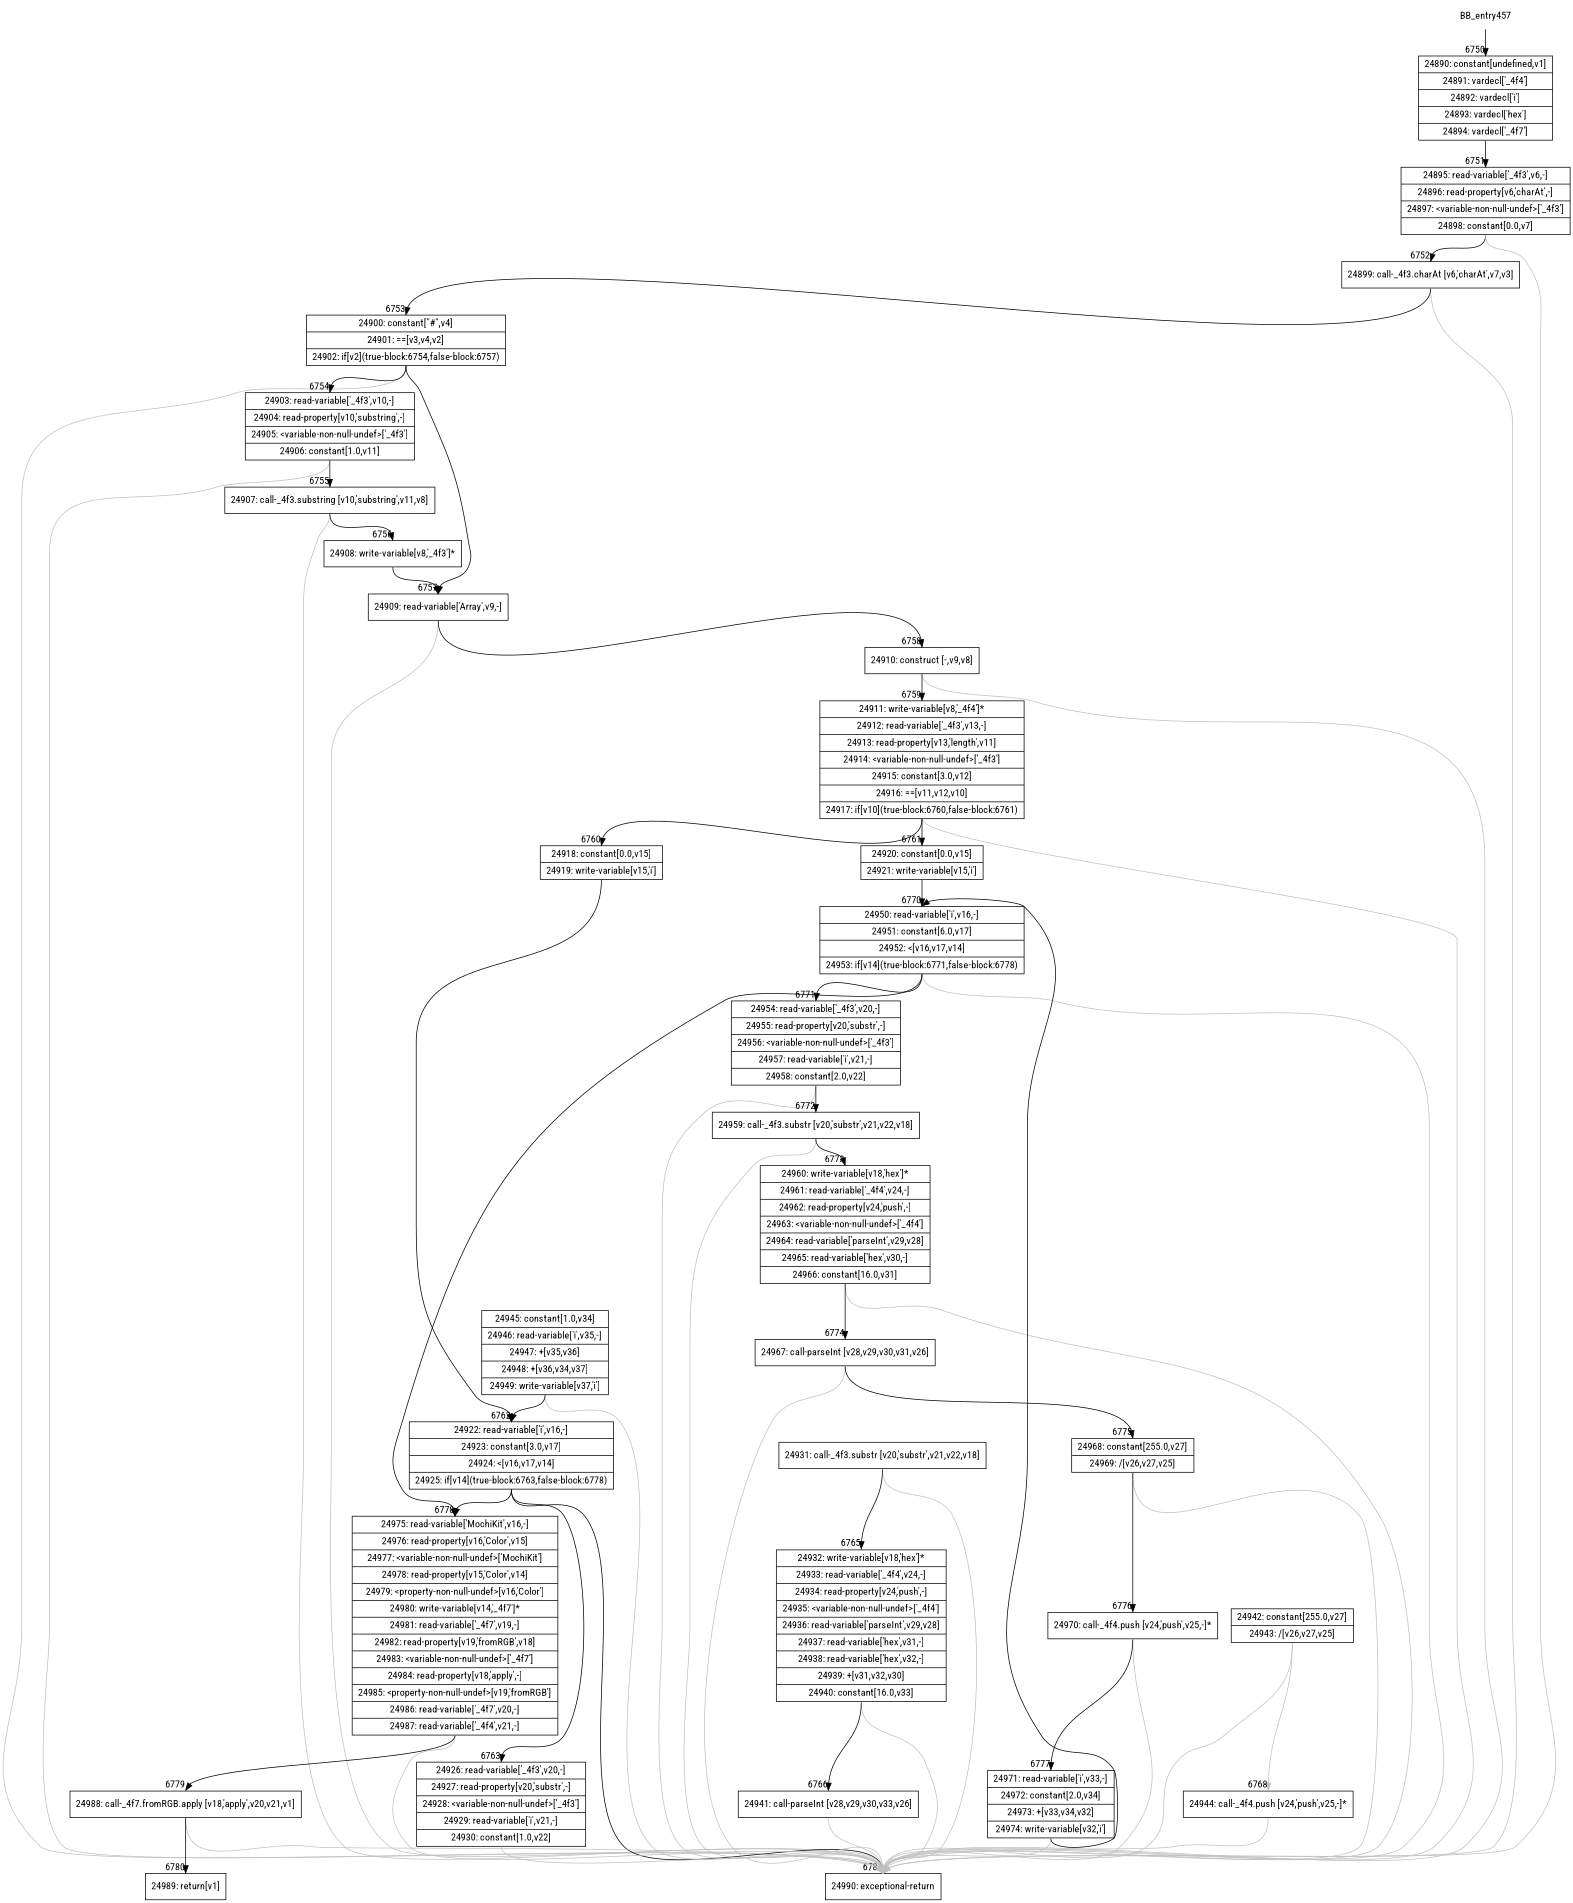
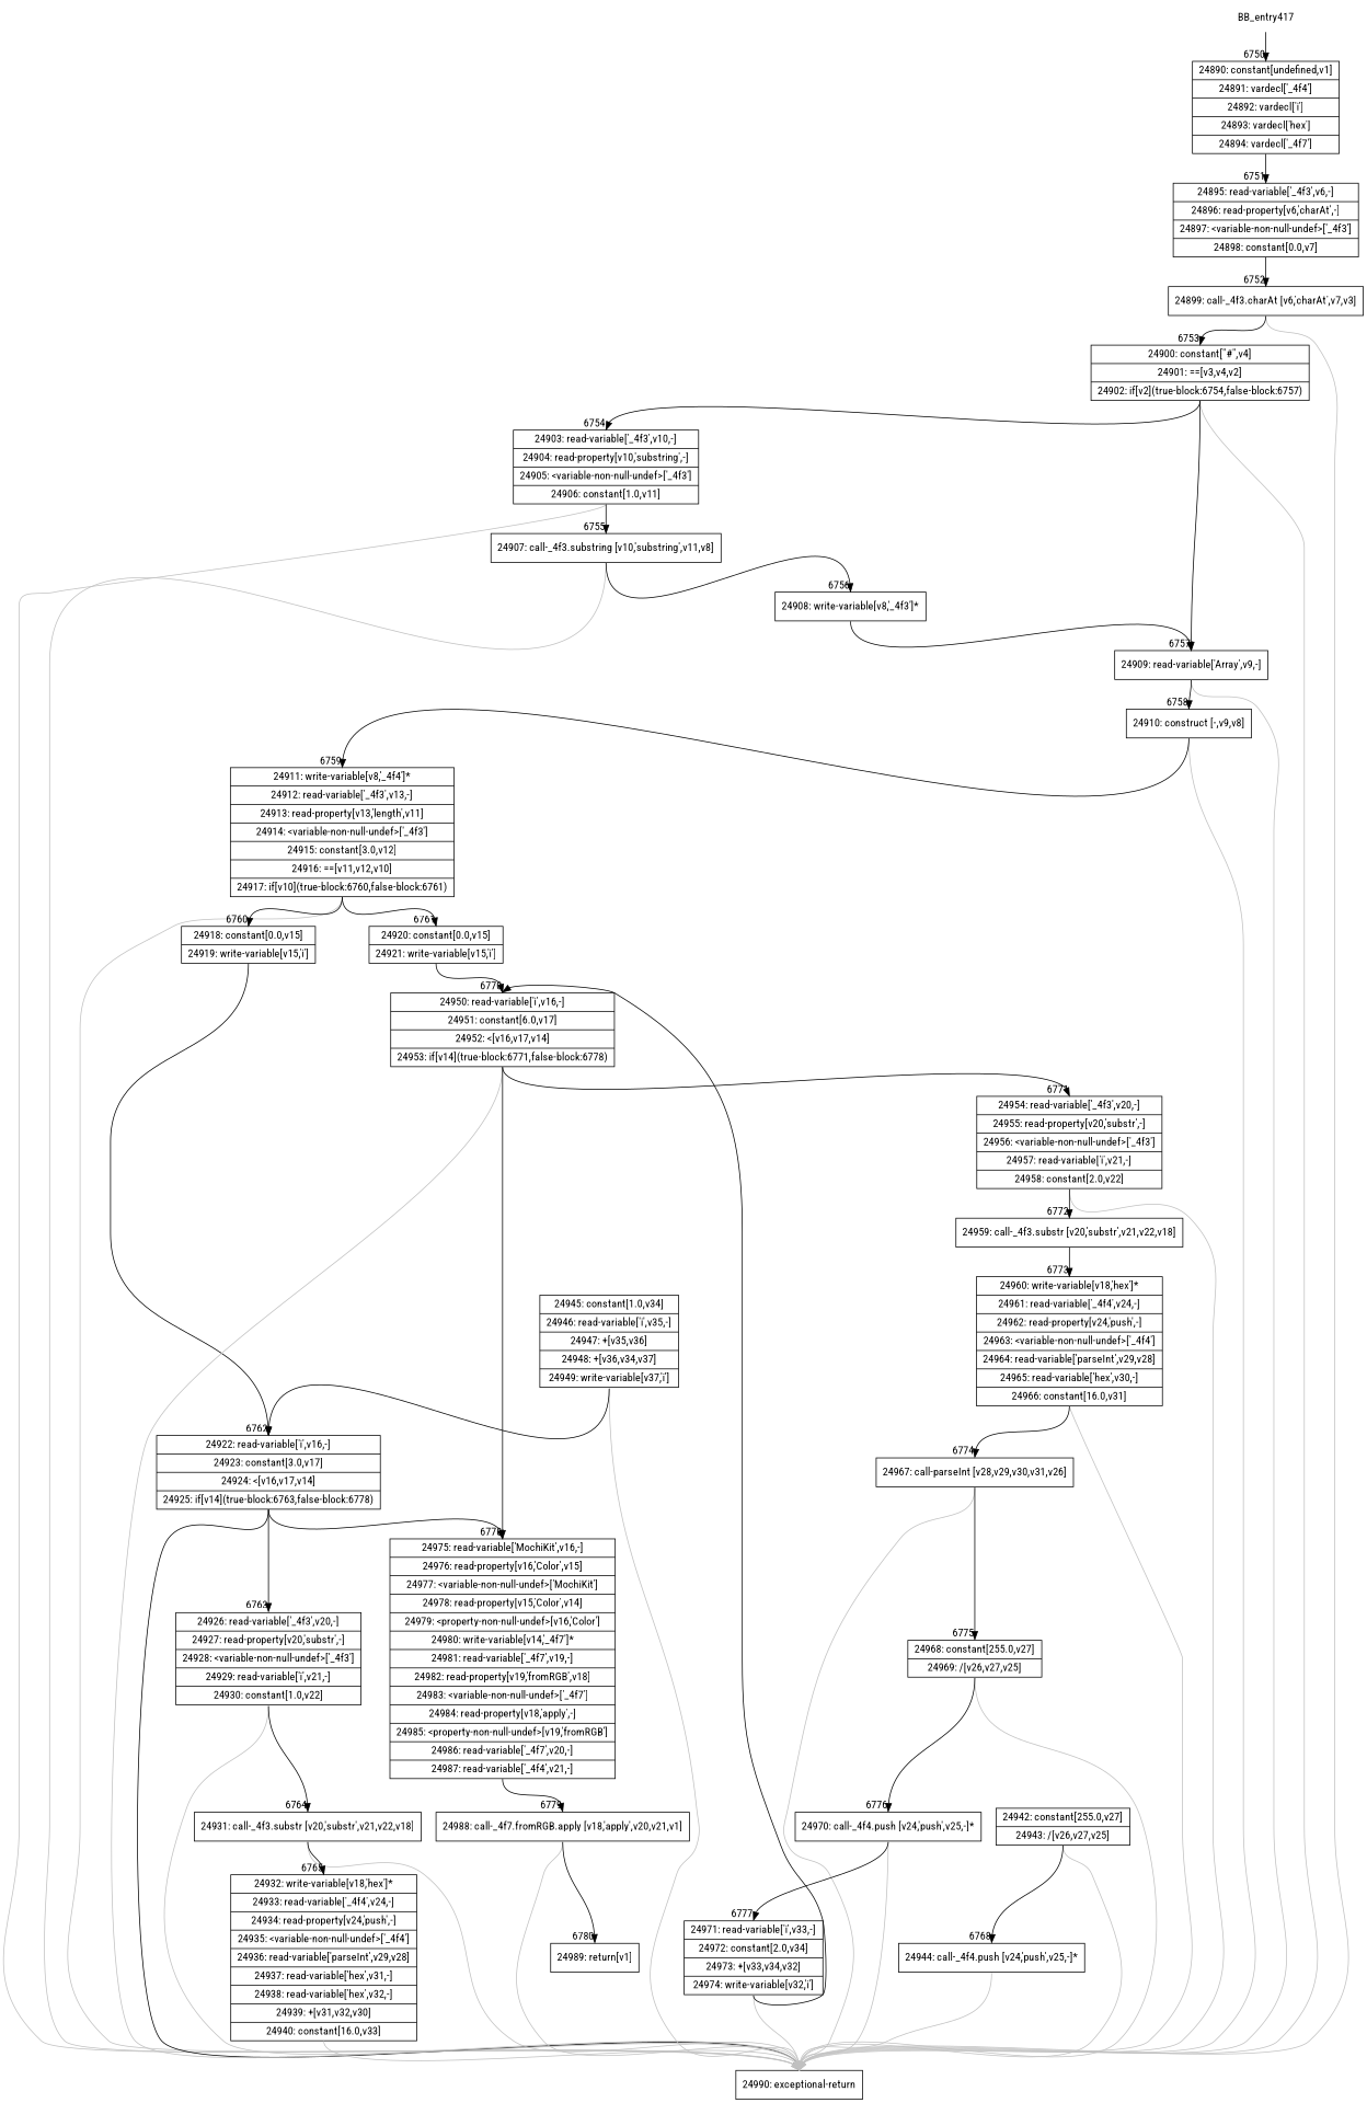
  digraph {
    fontname="Roboto Condensed"
    rankdir=TD
    node [fontname="Roboto Condensed" shape=record]
    edge [fontname="Roboto Condensed" headport=n tailport=s]
-   BB_entry457 [shape=none]
+   BB_entry457 [shape=none label=BB_entry417]
    n2 [label="{24890: constant[undefined,v1]|24891: vardecl['_4f4']|24892: vardecl['i']|24893: vardecl['hex']|24894: vardecl['_4f7']}"]
    n3 [label="{24895: read-variable['_4f3',v6,-]|24896: read-property[v6,'charAt',-]|24897: \<variable-non-null-undef\>['_4f3']|24898: constant[0.0,v7]}"]
    n4 [label="{24899: call-_4f3.charAt [v6,'charAt',v7,v3]}"]
    n5 [label="{24990: exceptional-return}"]
    n6 [label="{24900: constant[\"#\",v4]|24901: ==[v3,v4,v2]|24902: if[v2](true-block:6754,false-block:6757)}"]
    n7 [label="{24903: read-variable['_4f3',v10,-]|24904: read-property[v10,'substring',-]|24905: \<variable-non-null-undef\>['_4f3']|24906: constant[1.0,v11]}"]
    n8 [label="{24909: read-variable['Array',v9,-]}"]
    n9 [label="{24907: call-_4f3.substring [v10,'substring',v11,v8]}"]
    n10 [label="{24910: construct [-,v9,v8]}"]
    n11 [label="{24908: write-variable[v8,'_4f3']*}"]
    n12 [label="{24911: write-variable[v8,'_4f4']*|24912: read-variable['_4f3',v13,-]|24913: read-property[v13,'length',v11]|24914: \<variable-non-null-undef\>['_4f3']|24915: constant[3.0,v12]|24916: ==[v11,v12,v10]|24917: if[v10](true-block:6760,false-block:6761)}"]
    n13 [label="{24918: constant[0.0,v15]|24919: write-variable[v15,'i']}"]
    n14 [label="{24920: constant[0.0,v15]|24921: write-variable[v15,'i']}"]
    n15 [label="{24922: read-variable['i',v16,-]|24923: constant[3.0,v17]|24924: \<[v16,v17,v14]|24925: if[v14](true-block:6763,false-block:6778)}"]
    n16 [label="{24950: read-variable['i',v16,-]|24951: constant[6.0,v17]|24952: \<[v16,v17,v14]|24953: if[v14](true-block:6771,false-block:6778)}"]
    n17 [label="{24926: read-variable['_4f3',v20,-]|24927: read-property[v20,'substr',-]|24928: \<variable-non-null-undef\>['_4f3']|24929: read-variable['i',v21,-]|24930: constant[1.0,v22]}"]
    n18 [label="{24975: read-variable['MochiKit',v16,-]|24976: read-property[v16,'Color',v15]|24977: \<variable-non-null-undef\>['MochiKit']|24978: read-property[v15,'Color',v14]|24979: \<property-non-null-undef\>[v16,'Color']|24980: write-variable[v14,'_4f7']*|24981: read-variable['_4f7',v19,-]|24982: read-property[v19,'fromRGB',v18]|24983: \<variable-non-null-undef\>['_4f7']|24984: read-property[v18,'apply',-]|24985: \<property-non-null-undef\>[v19,'fromRGB']|24986: read-variable['_4f7',v20,-]|24987: read-variable['_4f4',v21,-]}"]
    n19 [label="{24954: read-variable['_4f3',v20,-]|24955: read-property[v20,'substr',-]|24956: \<variable-non-null-undef\>['_4f3']|24957: read-variable['i',v21,-]|24958: constant[2.0,v22]}"]
    n20 [label="{24931: call-_4f3.substr [v20,'substr',v21,v22,v18]}"]
    n21 [label="{24988: call-_4f7.fromRGB.apply [v18,'apply',v20,v21,v1]}"]
    n22 [label="{24959: call-_4f3.substr [v20,'substr',v21,v22,v18]}"]
    n23 [label="{24932: write-variable[v18,'hex']*|24933: read-variable['_4f4',v24,-]|24934: read-property[v24,'push',-]|24935: \<variable-non-null-undef\>['_4f4']|24936: read-variable['parseInt',v29,v28]|24937: read-variable['hex',v31,-]|24938: read-variable['hex',v32,-]|24939: +[v31,v32,v30]|24940: constant[16.0,v33]}"]
    n24 [label="{24989: return[v1]}"]
-   n25 [label="{24941: call-parseInt [v28,v29,v30,v33,v26]}"]
    n26 [label="{24942: constant[255.0,v27]|24943: /[v26,v27,v25]}"]
    n27 [label="{24944: call-_4f4.push [v24,'push',v25,-]*}"]
    n28 [label="{24945: constant[1.0,v34]|24946: read-variable['i',v35,-]|24947: +[v35,v36]|24948: +[v36,v34,v37]|24949: write-variable[v37,'i']}"]
    n29 [label="{24960: write-variable[v18,'hex']*|24961: read-variable['_4f4',v24,-]|24962: read-property[v24,'push',-]|24963: \<variable-non-null-undef\>['_4f4']|24964: read-variable['parseInt',v29,v28]|24965: read-variable['hex',v30,-]|24966: constant[16.0,v31]}"]
    n30 [label="{24967: call-parseInt [v28,v29,v30,v31,v26]}"]
    n31 [label="{24968: constant[255.0,v27]|24969: /[v26,v27,v25]}"]
    n32 [label="{24970: call-_4f4.push [v24,'push',v25,-]*}"]
    n33 [label="{24971: read-variable['i',v33,-]|24972: constant[2.0,v34]|24973: +[v33,v34,v32]|24974: write-variable[v32,'i']}"]
    BB_entry457 -> n2 [headlabel="    6750"]
    n2 -> n3 [headlabel="      6751"]
    n3 -> n4 [headlabel="      6752"]
-   n3 -> n5 [color=gray headlabel="      6781"]
    n4 -> n5 [color=gray]
    n4 -> n6 [headlabel="      6753"]
    n6 -> n5 [color=gray]
    n6 -> n7 [headlabel="      6754"]
    n6 -> n8 [headlabel="      6757"]
    n7 -> n5 [color=gray]
    n7 -> n9 [headlabel="      6755"]
    n8 -> n5 [color=gray]
    n8 -> n10 [headlabel="      6758"]
    n9 -> n5 [color=gray]
    n9 -> n11 [headlabel="      6756"]
    n10 -> n5 [color=gray]
    n10 -> n12 [headlabel="      6759"]
    n11 -> n8
    n12 -> n5 [color=gray]
    n12 -> n13 [headlabel="      6760"]
    n12 -> n14 [headlabel="      6761"]
    n13 -> n15 [headlabel="      6762"]
    n14 -> n16 [headlabel="      6770"]
    n15 -> n5 [color=black]
    n15 -> n17 [headlabel="      6763"]
    n15 -> n18 [headlabel="      6778"]
    n16 -> n5 [color=gray]
    n16 -> n18
    n16 -> n19 [headlabel="      6771"]
    n17 -> n5 [color=gray]
-   n18 -> n5 [color=gray]
+   n17 -> n20 [headlabel="      6764"]
    n18 -> n21 [headlabel="      6779"]
    n19 -> n5 [color=gray]
    n19 -> n22 [headlabel="      6772"]
    n20 -> n5 [color=gray]
    n20 -> n23 [headlabel="      6765"]
    n21 -> n5 [color=gray]
    n21 -> n24 [headlabel="      6780"]
-   n22 -> n5 [color=gray]
    n22 -> n29 [headlabel="      6773"]
    n23 -> n5 [color=gray]
-   n23 -> n25 [headlabel="      6766"]
-   n25 -> n5 [color=gray]
    n26 -> n5 [color=gray]
-   n26 -> n27 [headlabel="      6768" color=gray]
+   n26 -> n27 [headlabel="      6768"]
    n27 -> n5 [color=gray]
    n28 -> n5 [color=gray]
    n28 -> n15
    n29 -> n5 [color=gray]
    n29 -> n30 [headlabel="      6774"]
    n30 -> n5 [color=gray]
    n30 -> n31 [headlabel="      6775"]
    n31 -> n5 [color=gray]
    n31 -> n32 [headlabel="      6776"]
    n32 -> n5 [color=gray]
    n32 -> n33 [headlabel="      6777"]
    n33 -> n5 [color=gray]
    n33 -> n16
  }
